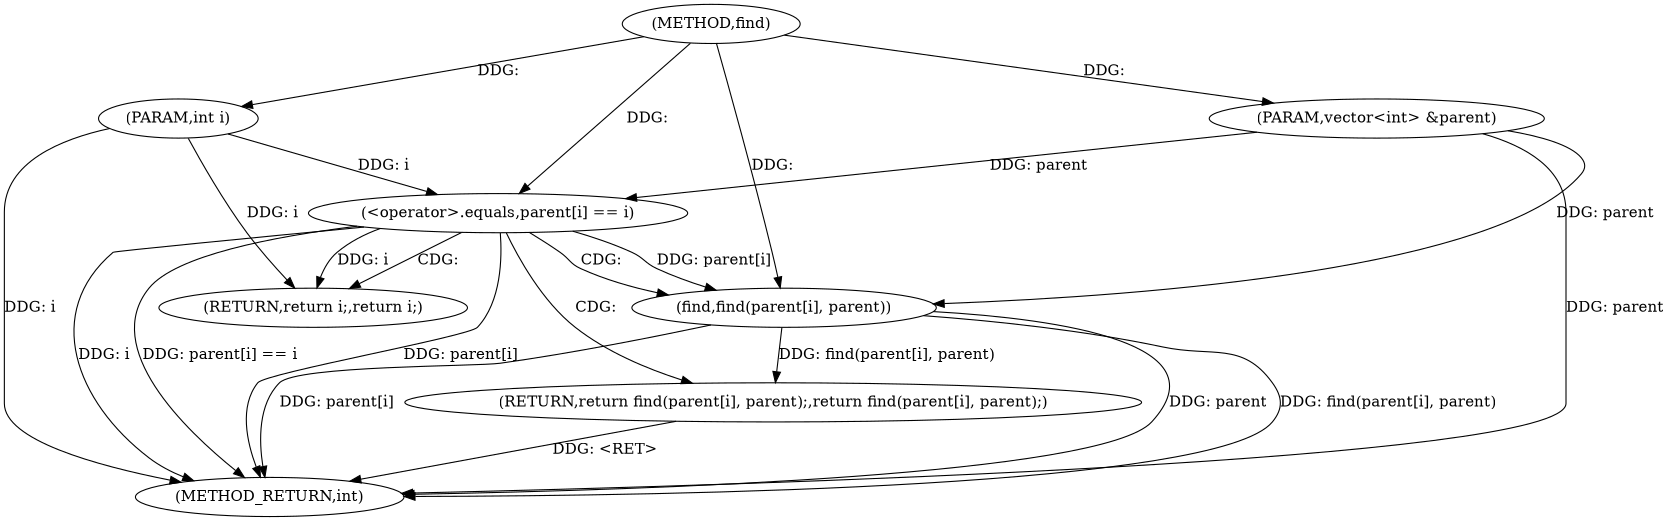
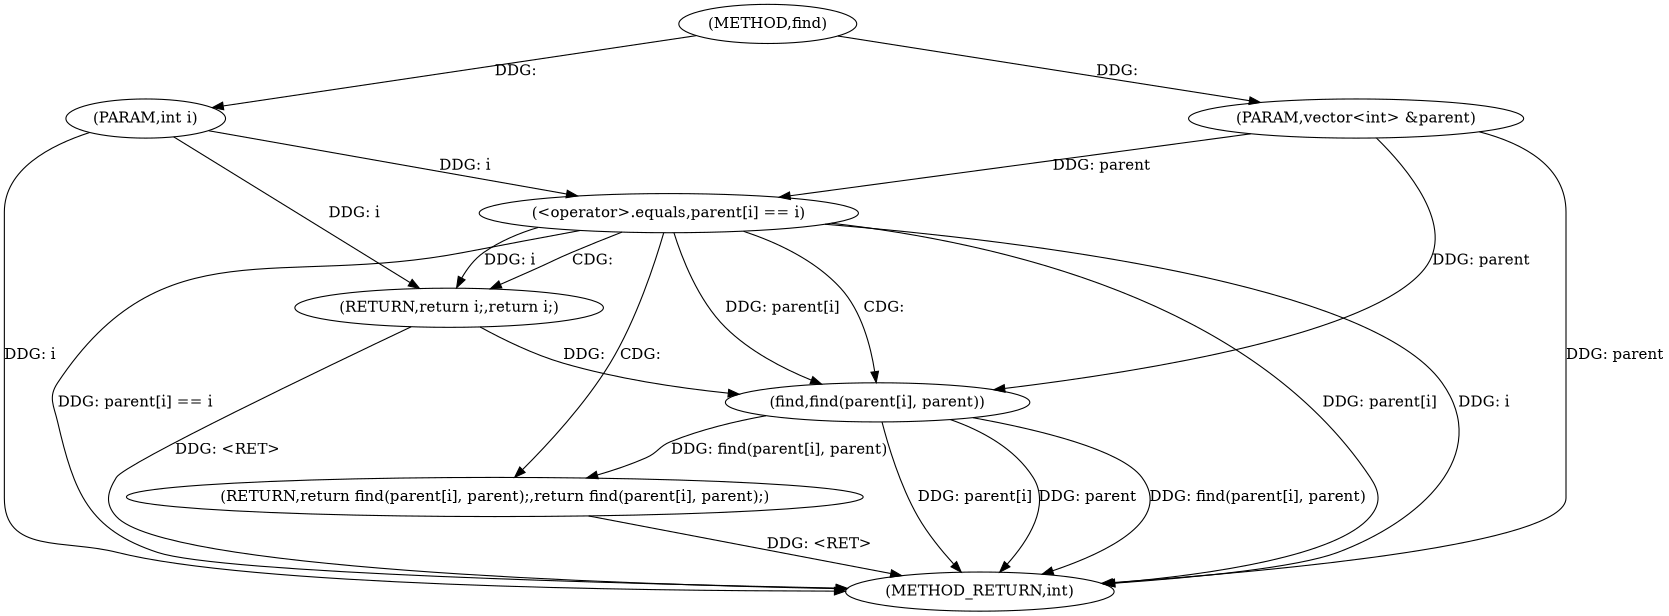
  digraph {
    n1 [label="(METHOD,find)"]
    n2 [label="(PARAM,int i)"]
    n3 [label="(PARAM,vector<int> &parent)"]
    n4 [label="(<operator>.equals,parent[i] == i)"]
    n5 [label="(find,find(parent[i], parent))"]
    n6 [label="(METHOD_RETURN,int)"]
    n7 [label="(RETURN,return i;,return i;)"]
    n8 [label="(RETURN,return find(parent[i], parent);,return find(parent[i], parent);)"]
    n1 -> n2 [label="DDG: "]
    n1 -> n3 [label="DDG: "]
-   n1 -> n4 [label="DDG: "]
-   n1 -> n5 [label="DDG: "]
+   n7 -> n5 [label="DDG: "]
    n2 -> n4 [label="DDG: i"]
    n2 -> n6 [label="DDG: i"]
    n2 -> n7 [label="DDG: i"]
    n3 -> n4 [label="DDG: parent"]
    n3 -> n5 [label="DDG: parent"]
    n3 -> n6 [label="DDG: parent"]
    n4 -> n5 [label="DDG: parent[i]"]
    n4 -> n5 [label="CDG: "]
    n4 -> n6 [label="DDG: parent[i]"]
    n4 -> n6 [label="DDG: i"]
    n4 -> n6 [label="DDG: parent[i] == i"]
    n4 -> n7 [label="DDG: i"]
    n4 -> n7 [label="CDG: "]
    n4 -> n8 [label="CDG: "]
    n5 -> n6 [label="DDG: parent[i]"]
    n5 -> n6 [label="DDG: parent"]
    n5 -> n6 [label="DDG: find(parent[i], parent)"]
    n5 -> n8 [label="DDG: find(parent[i], parent)"]
+   n7 -> n6 [label="DDG: <RET>"]
    n8 -> n6 [label="DDG: <RET>"]
  }
